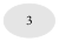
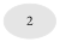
  graph {
    rankdir=LR
    fontname="EB Garamond"
-   2 [color=gray90 style=filled super="+1+3+4+5+6+7+8+9+10+12+13+14+16+17+18" fontname="EB Garamond" label=3]
+   2 [color=gray90 style=filled super="+1+3+4+5+6+7+8+9+10+12+13+14+16+17+18" fontname="EB Garamond"]
  }
